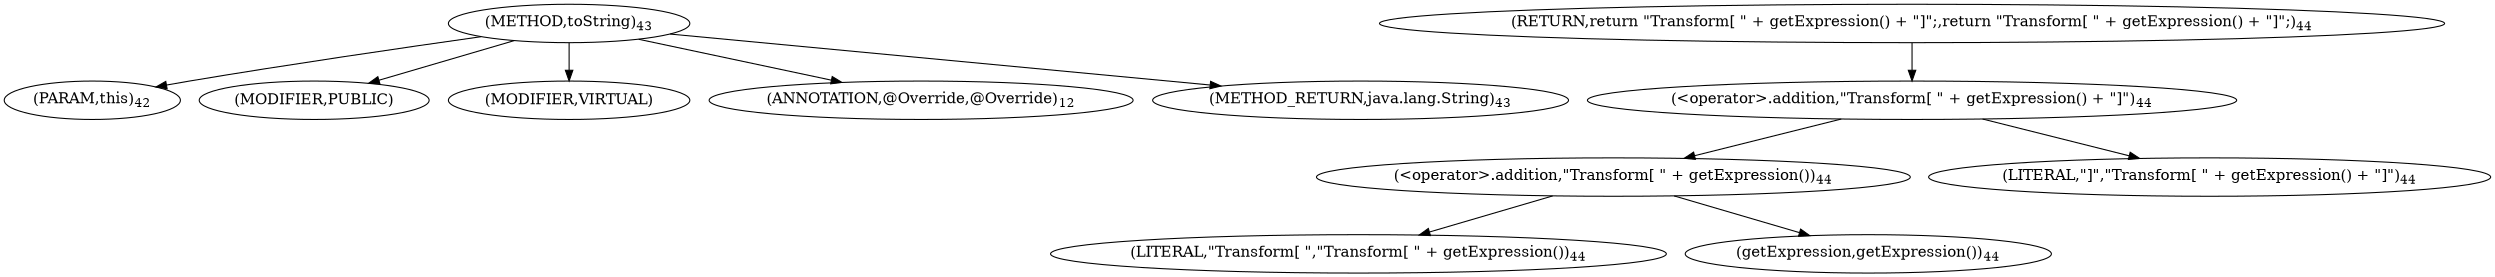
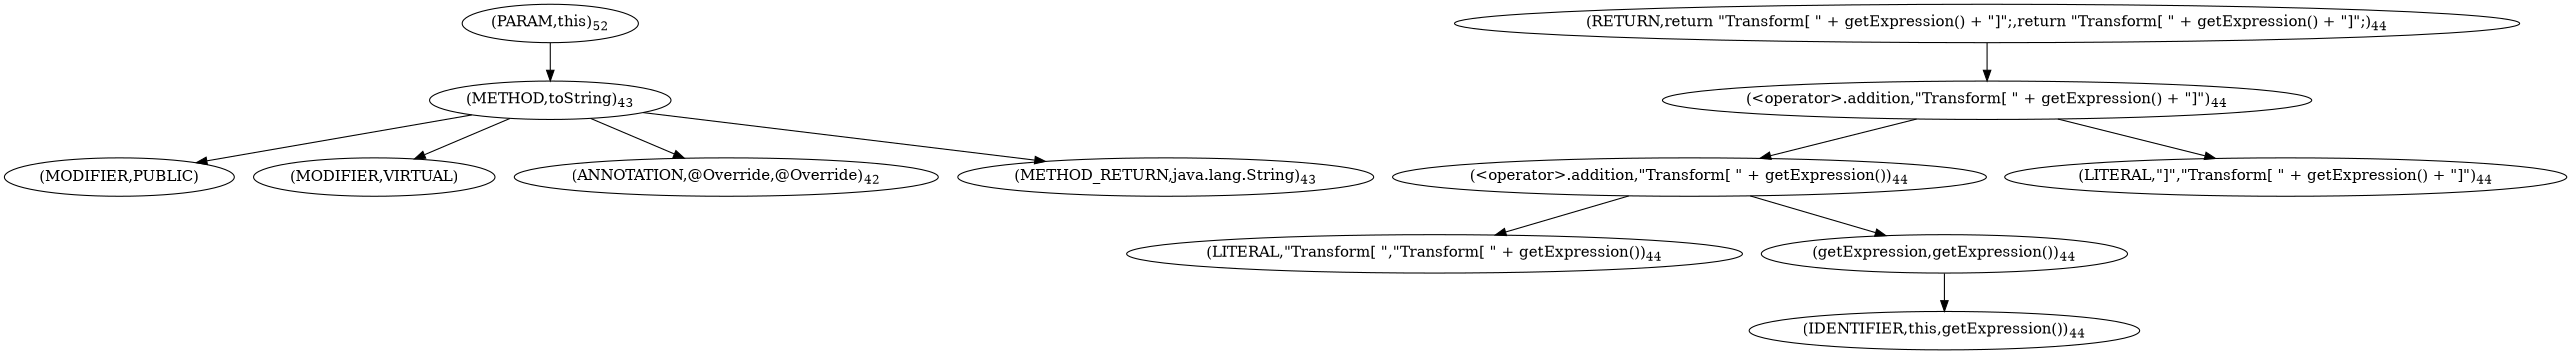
  digraph {
    n1 [label=<(METHOD,toString)<SUB>43</SUB>>]
-   n2 [label=<(PARAM,this)<SUB>42</SUB>>]
+   n2 [label=<(PARAM,this)<SUB>52</SUB>>]
    n3 [label=<(MODIFIER,PUBLIC)>]
    n4 [label=<(MODIFIER,VIRTUAL)>]
-   n5 [label=<(ANNOTATION,@Override,@Override)<SUB>12</SUB>>]
+   n5 [label=<(ANNOTATION,@Override,@Override)<SUB>42</SUB>>]
    n6 [label=<(METHOD_RETURN,java.lang.String)<SUB>43</SUB>>]
    n7 [label=<(RETURN,return &quot;Transform[ &quot; + getExpression() + &quot;]&quot;;,return &quot;Transform[ &quot; + getExpression() + &quot;]&quot;;)<SUB>44</SUB>>]
    n8 [label=<(&lt;operator&gt;.addition,&quot;Transform[ &quot; + getExpression() + &quot;]&quot;)<SUB>44</SUB>>]
    n9 [label=<(&lt;operator&gt;.addition,&quot;Transform[ &quot; + getExpression())<SUB>44</SUB>>]
    n10 [label=<(LITERAL,&quot;]&quot;,&quot;Transform[ &quot; + getExpression() + &quot;]&quot;)<SUB>44</SUB>>]
    n11 [label=<(LITERAL,&quot;Transform[ &quot;,&quot;Transform[ &quot; + getExpression())<SUB>44</SUB>>]
    n12 [label=<(getExpression,getExpression())<SUB>44</SUB>>]
-   n1 -> n2
+   n13 [label=<(IDENTIFIER,this,getExpression())<SUB>44</SUB>>]
+   n2 -> n1
    n1 -> n3
    n1 -> n4
    n1 -> n5
    n1 -> n6
    n7 -> n8
    n8 -> n9
    n8 -> n10
    n9 -> n11
    n9 -> n12
+   n12 -> n13
  }
